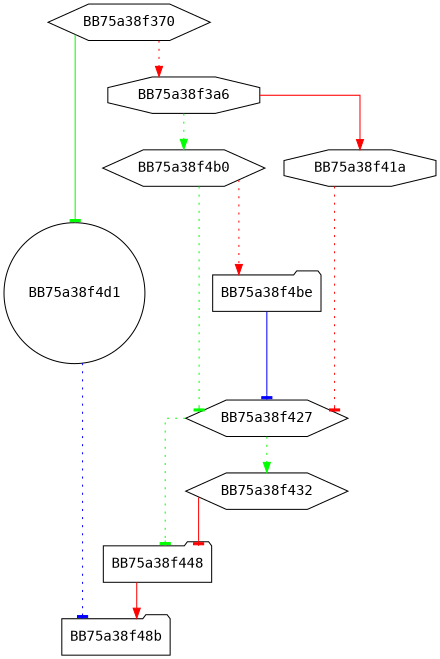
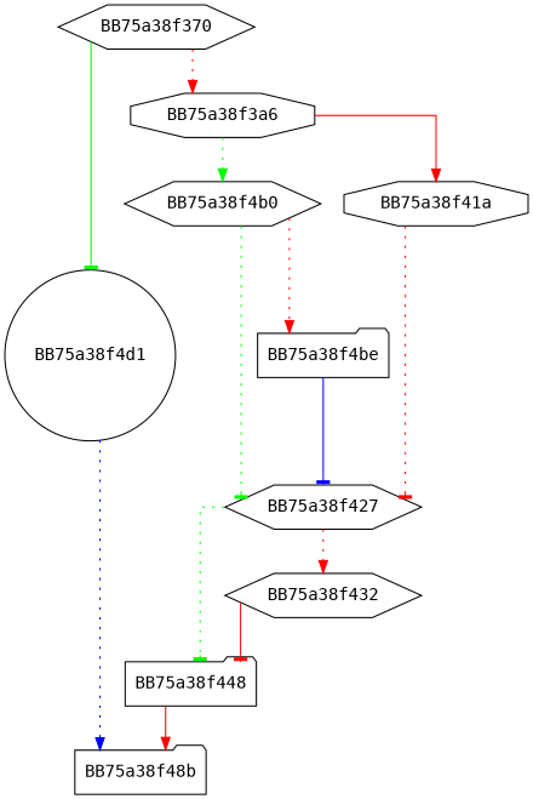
  digraph {
    fontname="DejaVu Sans Mono"
    splines=ortho
    node [fontname="DejaVu Sans Mono" shape=hexagon]
    edge [arrowhead=normal color=red fontname="DejaVu Sans Mono" style=dotted]
    BB75a38f370
    BB75a38f4d1 [shape=circle]
    BB75a38f3a6 [shape=octagon]
    BB75a38f48b [shape=folder]
    BB75a38f4b0
    BB75a38f41a [shape=octagon]
    BB75a38f427
    BB75a38f4be [shape=folder]
    BB75a38f448 [shape=folder]
    BB75a38f432
    BB75a38f370 -> BB75a38f4d1 [arrowhead=tee color=green style=solid]
    BB75a38f370 -> BB75a38f3a6
-   BB75a38f4d1 -> BB75a38f48b [arrowhead=tee color=blue]
+   BB75a38f4d1 -> BB75a38f48b [color=blue]
    BB75a38f3a6 -> BB75a38f4b0 [color=green]
    BB75a38f3a6 -> BB75a38f41a [style=solid]
    BB75a38f4b0 -> BB75a38f427 [arrowhead=tee color=green]
    BB75a38f4b0 -> BB75a38f4be
    BB75a38f41a -> BB75a38f427 [arrowhead=tee]
    BB75a38f427 -> BB75a38f448 [arrowhead=tee color=green]
-   BB75a38f427 -> BB75a38f432 [color=green]
+   BB75a38f427 -> BB75a38f432
    BB75a38f4be -> BB75a38f427 [arrowhead=tee color=blue style=solid]
    BB75a38f448 -> BB75a38f48b [style=solid]
    BB75a38f432 -> BB75a38f448 [arrowhead=tee style=solid]
  }
